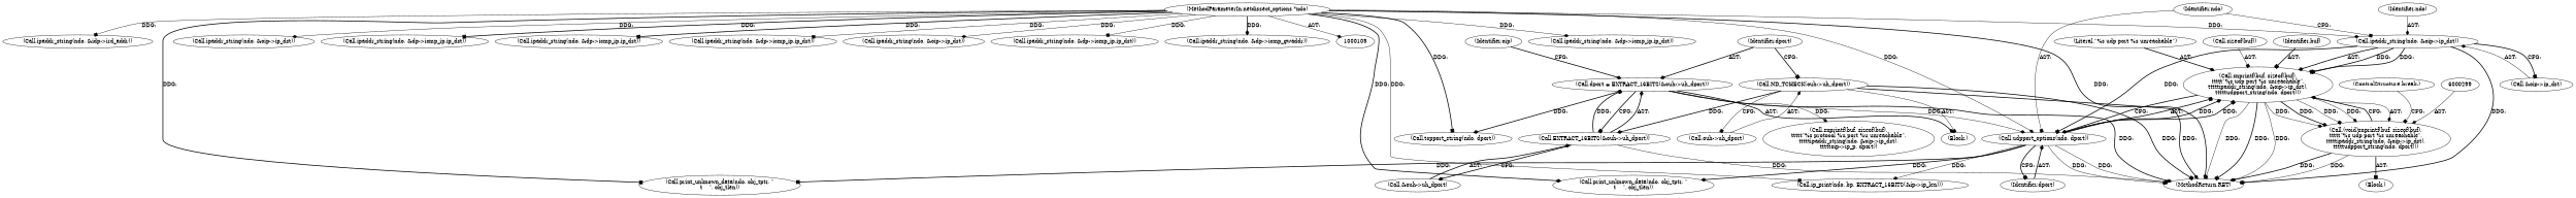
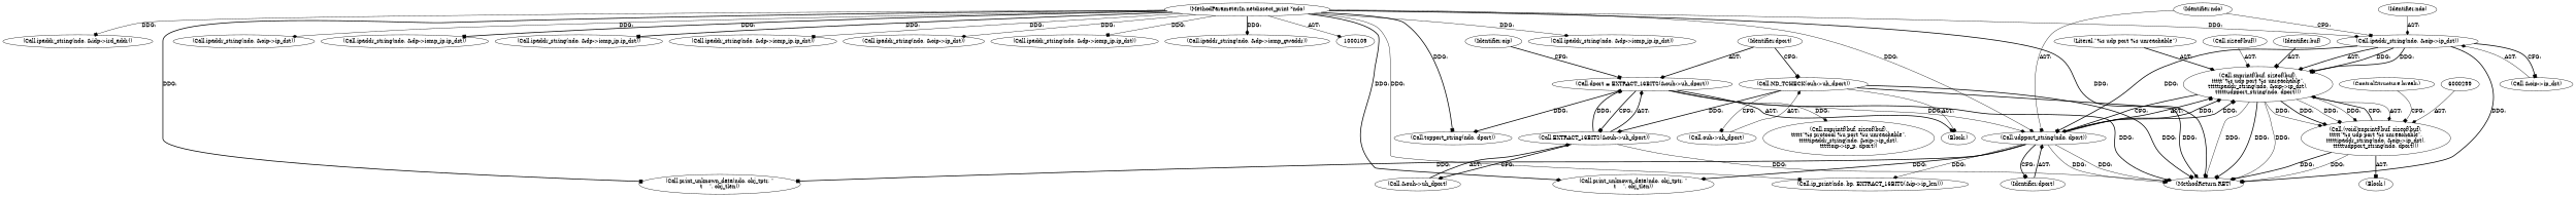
  digraph {
    edge [arrowhead=diamond style=bold]
    n1 [label="(Call,snprintf(buf, sizeof(buf),\n\t\t\t\t\t\"%s udp port %s unreachable\",\n\t\t\t\t\tipaddr_string(ndo, &oip->ip_dst),\n\t\t\t\t\tudpport_string(ndo, dport)))"]
-   n2 [label="(Call,udpport_options(ndo, dport))"]
+   n2 [label="(Call,udpport_string(ndo, dport))"]
    n3 [label="(Call,(void)snprintf(buf, sizeof(buf),\n\t\t\t\t\t\"%s udp port %s unreachable\",\n\t\t\t\t\tipaddr_string(ndo, &oip->ip_dst),\n\t\t\t\t\tudpport_string(ndo, dport)))"]
    n4 [label="(MethodReturn,RET)"]
    n5 [label="(Call,print_unknown_data(ndo, obj_tptr, \"\n\t    \", obj_tlen))"]
    n6 [label="(Call,print_unknown_data(ndo, obj_tptr, \"\n\t    \", obj_tlen))"]
    n7 [label="(Call,ip_print(ndo, bp, EXTRACT_16BITS(&ip->ip_len)))"]
    n8 [label="(Identifier,dport)"]
    n9 [label="(Block,)"]
    n10 [label="(Call,ipaddr_string(ndo, &oip->ip_dst))"]
    n11 [label="(Call,&oip->ip_dst)"]
-   n12 [label="(MethodParameterIn,netdissect_options *ndo)"]
+   n12 [label="(MethodParameterIn,netdissect_print *ndo)"]
    n13 [label="(Call,ipaddr_string(ndo, &dp->icmp_ip.ip_dst))"]
    n14 [label="(Call,ipaddr_string(ndo, &idp->ird_addr))"]
    n15 [label="(Call,tcpport_string(ndo, dport))"]
    n16 [label="(Call,ipaddr_string(ndo, &oip->ip_dst))"]
    n17 [label="(Call,ipaddr_string(ndo, &dp->icmp_ip.ip_dst))"]
    n18 [label="(Call,ipaddr_string(ndo, &dp->icmp_ip.ip_dst))"]
    n19 [label="(Call,ipaddr_string(ndo, &dp->icmp_ip.ip_dst))"]
    n20 [label="(Call,ipaddr_string(ndo, &oip->ip_dst))"]
    n21 [label="(Call,ipaddr_string(ndo, &dp->icmp_ip.ip_dst))"]
    n22 [label="(Call,ipaddr_string(ndo, &dp->icmp_gwaddr))"]
    1000109
    n24 [label="(Call,dport = EXTRACT_16BITS(&ouh->uh_dport))"]
    n25 [label="(Call,EXTRACT_16BITS(&ouh->uh_dport))"]
    n26 [label="(Call,snprintf(buf, sizeof(buf),\n\t\t\t\t\t\"%s protocol %u port %u unreachable\",\n\t\t\t\t\tipaddr_string(ndo, &oip->ip_dst),\n\t\t\t\t\toip->ip_p, dport))"]
    n27 [label="(Block,)"]
    n28 [label="(Call,&ouh->uh_dport)"]
    n29 [label="(Call,ND_TCHECK(ouh->uh_dport))"]
    n30 [label="(Call,ouh->uh_dport)"]
    n31 [label="(Literal,\"%s udp port %s unreachable\")"]
    n32 [label="(Identifier,oip)"]
    n33 [label="(Identifier,ndo)"]
    n34 [label="(Call,sizeof(buf))"]
    n35 [label="(Identifier,buf)"]
    n36 [label="(ControlStructure,break;)"]
    n37 [label="(Identifier,dport)"]
    n38 [label="(Identifier,ndo)"]
    n39 [label=6000299]
    n1 -> n2 [label="CFG: "]
    n1 -> n3 [label="AST: " style=solid]
    n1 -> n3 [label="DDG: " style=solid]
    n1 -> n3 [label="DDG: "]
    n1 -> n3 [arrowhead=box label="DDG: " style=solid]
    n1 -> n3 [label="DDG: " style=solid]
    n1 -> n4 [arrowhead=box label="DDG: " style=solid]
    n1 -> n4 [arrowhead=box label="DDG: "]
    n1 -> n4 [label="DDG: " style=solid]
    n2 -> n1 [arrowhead=box label="AST: "]
    n2 -> n1 [label="DDG: "]
    n2 -> n1 [arrowhead=box label="DDG: "]
    n2 -> n4 [arrowhead=box label="DDG: " style=solid]
    n2 -> n4 [arrowhead=box label="DDG: " style=solid]
    n2 -> n5 [label="DDG: "]
    n2 -> n6 [arrowhead=box label="DDG: "]
    n2 -> n7 [label="DDG: " style=solid]
    n2 -> n8 [arrowhead=box label="CFG: "]
    n3 -> n1 [label="CFG: "]
    n3 -> n4 [arrowhead=box label="DDG: " style=solid]
    n3 -> n4 [label="DDG: "]
    n3 -> n9 [arrowhead=box label="AST: "]
    n8 -> n2 [label="AST: "]
    n10 -> n1 [label="AST: "]
    n10 -> n1 [arrowhead=box label="DDG: "]
    n10 -> n1 [arrowhead=box label="DDG: "]
    n10 -> n2 [arrowhead=box label="DDG: "]
    n10 -> n4 [label="DDG: "]
    n10 -> n11 [arrowhead=box label="CFG: "]
    n11 -> n10 [label="AST: " style=solid]
    n12 -> n2 [label="DDG: " style=solid]
    n12 -> n4 [label="DDG: "]
    n12 -> n5 [label="DDG: "]
    n12 -> n6 [arrowhead=box label="DDG: "]
    n12 -> n7 [arrowhead=box label="DDG: " style=solid]
    n12 -> n10 [label="DDG: " style=solid]
    n12 -> n13 [label="DDG: " style=solid]
    n12 -> n14 [arrowhead=box label="DDG: " style=solid]
    n12 -> n15 [arrowhead=box label="DDG: "]
    n12 -> n16 [label="DDG: " style=solid]
    n12 -> n17 [arrowhead=box label="DDG: "]
    n12 -> n18 [arrowhead=box label="DDG: "]
    n12 -> n19 [arrowhead=box label="DDG: " style=solid]
    n12 -> n20 [label="DDG: " style=solid]
    n12 -> n21 [arrowhead=box label="DDG: " style=solid]
    n12 -> n22 [label="DDG: "]
    n12 -> 1000109 [label="AST: " style=solid]
    n24 -> n2 [label="DDG: " style=solid]
    n24 -> n4 [label="DDG: "]
    n24 -> n15 [label="DDG: "]
    n24 -> n25 [arrowhead=box label="CFG: "]
    n24 -> n26 [label="DDG: " style=solid]
    n24 -> n27 [label="AST: "]
    n25 -> n4 [label="DDG: " style=solid]
    n25 -> n24 [label="AST: "]
    n25 -> n24 [arrowhead=box label="DDG: "]
    n25 -> n28 [label="CFG: "]
    n28 -> n25 [label="AST: "]
    n29 -> n4 [label="DDG: "]
    n29 -> n4 [arrowhead=box label="DDG: "]
    n29 -> n25 [label="DDG: "]
    n29 -> n27 [arrowhead=box label="AST: " style=solid]
    n29 -> n30 [arrowhead=box label="CFG: " style=solid]
    n30 -> n29 [label="AST: " style=solid]
    n31 -> n1 [label="AST: "]
-   n32 -> n24 [label="CFG: "]
+   n32 -> n24 [arrowhead=box label="CFG: "]
    n33 -> n10 [label="AST: " style=solid]
    n34 -> n1 [arrowhead=box label="AST: " style=solid]
    n35 -> n1 [arrowhead=box label="AST: "]
    n36 -> n3 [arrowhead=box label="CFG: " style=solid]
    n37 -> n24 [label="AST: "]
    n37 -> n29 [arrowhead=box label="CFG: "]
    n38 -> n2 [arrowhead=box label="AST: " style=solid]
    n38 -> n10 [arrowhead=box label="CFG: " style=solid]
    n39 -> n3 [label="AST: " style=solid]
  }
